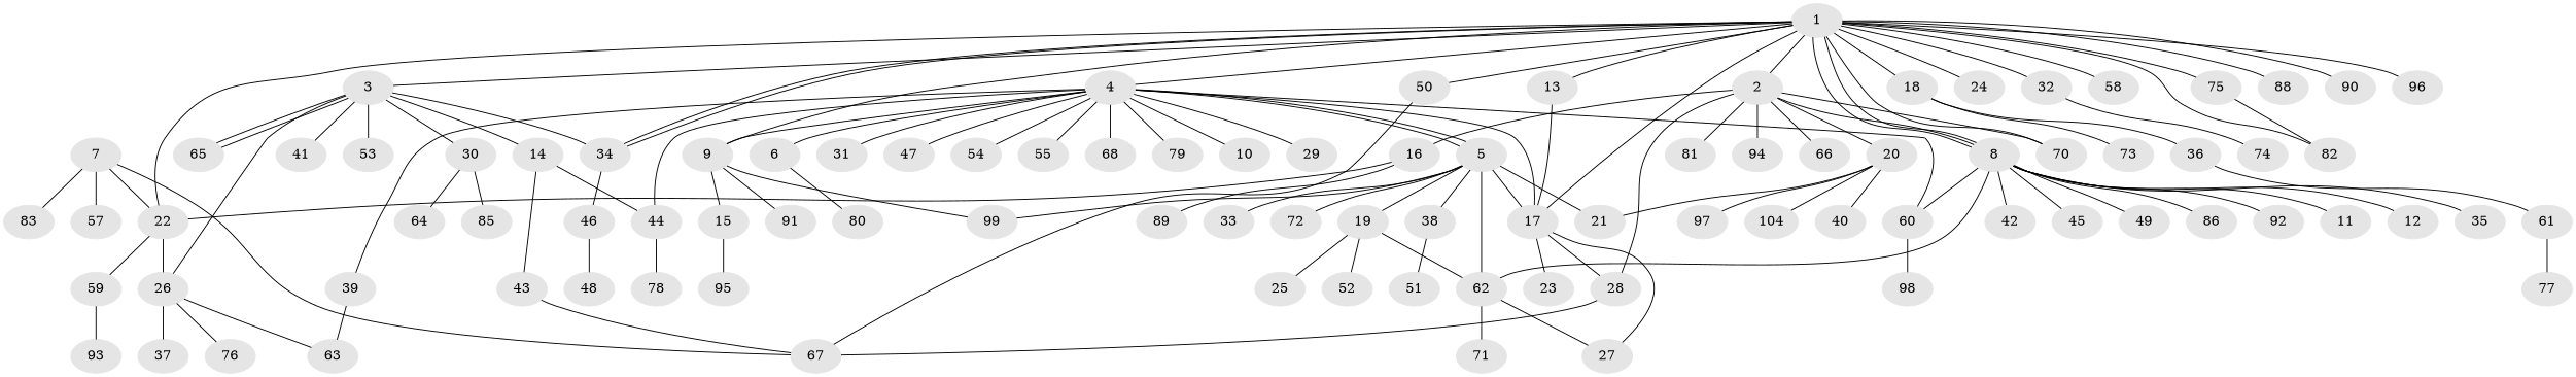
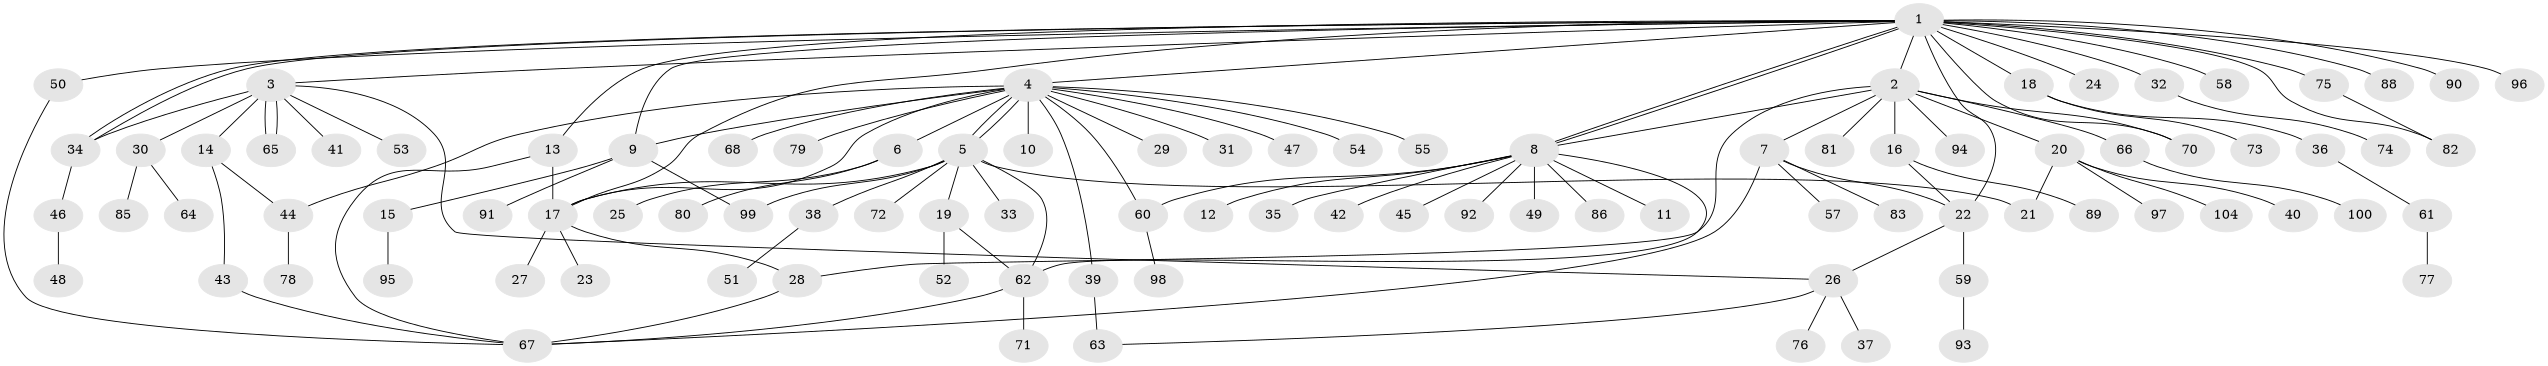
  graph {
    node [color=gray90 style=filled]
    1
    2
    3
    4
    8
    9
    13
    17
    18
    22
    24
    32
    34
    50
    58
    70
    75
    82
    88
    90
    96
    7
    16
    20
    28
    66
    81
    94
    14
    26
    30
    41
    53
    65
    5
    6
    10
    29
    31
    39
    44
    47
    54
    55
    60
    68
    79
    62
    11
    12
    35
    42
    45
    49
    86
    92
    99
    15
    91
    67
    23
    27
    36
    73
    59
    74
    46
    57
    83
    89
    21
    40
    97
    n74 [label=104]
+   100
    43
    37
    63
    76
    64
    85
    19
    33
    38
    72
    25
    80
    78
    98
    52
    51
    71
    95
    61
    93
    48
    77
    1 -- 2
    1 -- 3
    1 -- 4
    1 -- 8
    1 -- 8
    1 -- 9
    1 -- 13
    1 -- 17
    1 -- 18
    1 -- 22
    1 -- 24
    1 -- 32
    1 -- 34
    1 -- 34
    1 -- 50
    1 -- 58
    1 -- 70
    1 -- 75
    1 -- 82
    1 -- 88
    1 -- 90
    1 -- 96
    2 -- 8
    2 -- 70
+   2 -- 7
    2 -- 16
    2 -- 20
    2 -- 28
    2 -- 66
    2 -- 81
    2 -- 94
    3 -- 34
    3 -- 14
    3 -- 26
    3 -- 30
    3 -- 41
    3 -- 53
    3 -- 65
    3 -- 65
    4 -- 9
    4 -- 17
    4 -- 5
    4 -- 5
    4 -- 6
    4 -- 10
    4 -- 29
    4 -- 31
    4 -- 39
    4 -- 44
    4 -- 47
    4 -- 54
    4 -- 55
    4 -- 60
    4 -- 68
    4 -- 79
    8 -- 60
    8 -- 62
    8 -- 11
    8 -- 12
    8 -- 35
    8 -- 42
    8 -- 45
    8 -- 49
    8 -- 86
    8 -- 92
    9 -- 99
    9 -- 15
    9 -- 91
    13 -- 17
+   13 -- 67
    17 -- 28
    17 -- 23
    17 -- 27
    18 -- 36
    18 -- 73
    22 -- 26
    22 -- 59
    32 -- 74
    34 -- 46
    50 -- 67
    75 -- 82
    7 -- 22
    7 -- 67
    7 -- 57
    7 -- 83
    16 -- 22
    16 -- 89
    20 -- 21
    20 -- 40
    20 -- 97
    20 -- n74
    28 -- 67
+   66 -- 100
    14 -- 44
    14 -- 43
    26 -- 37
    26 -- 63
    26 -- 76
    30 -- 64
    30 -- 85
    5 -- 17
    5 -- 62
    5 -- 99
    5 -- 21
    5 -- 19
    5 -- 33
    5 -- 38
    5 -- 72
-   19 -- 25
+   6 -- 25
    6 -- 80
    39 -- 63
    44 -- 78
    60 -- 98
-   62 -- 27
+   62 -- 67
    62 -- 71
    15 -- 95
    36 -- 61
    59 -- 93
    46 -- 48
    43 -- 67
    19 -- 62
    19 -- 52
    38 -- 51
    61 -- 77
  }
